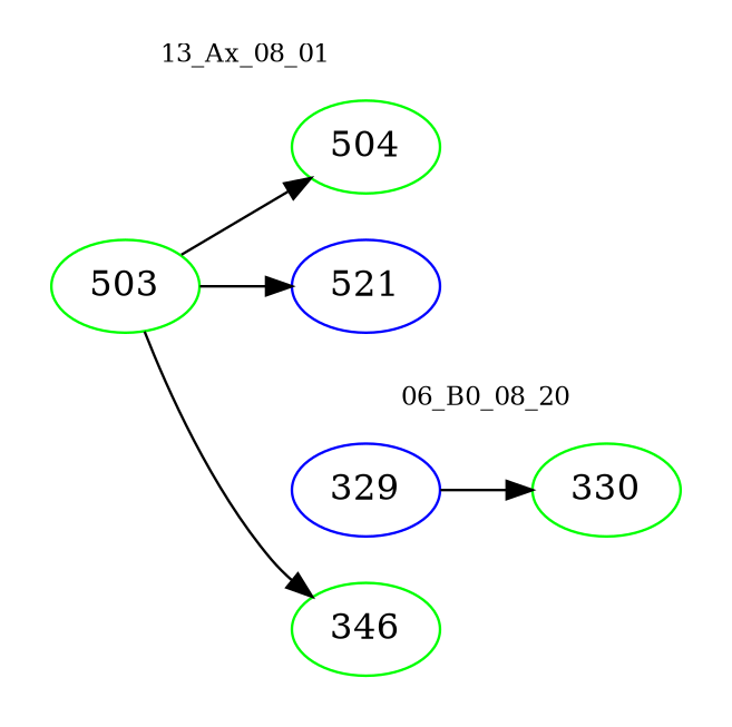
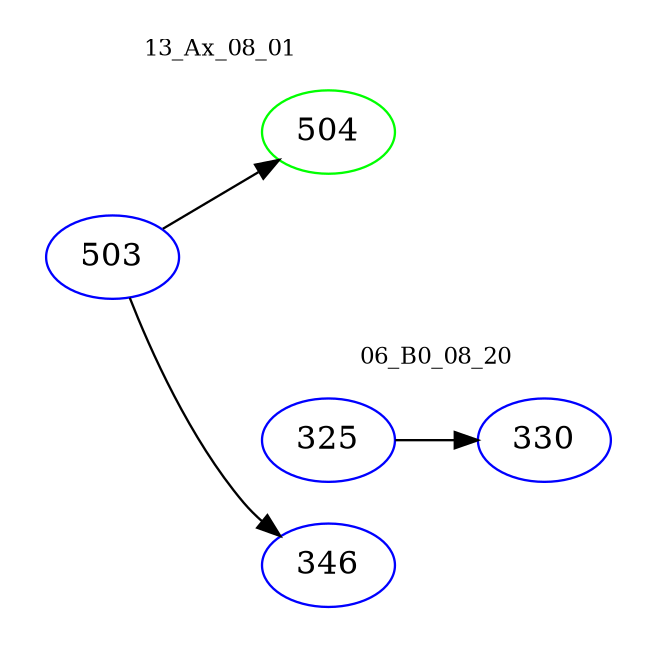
  digraph {
    rankdir=LR
    node [color=blue]
    edge [color=black]
-   n1 [color=green label=503]
-   n2 [label=521]
+   n1 [label=503]
    n3 [color=green label=504]
-   n4 [label=329]
-   n5 [color=green label=330]
-   n6 [color=green label=346]
+   n4 [label=325]
+   n5 [label=330]
+   n6 [label=346]
    subgraph cluster_1 {
      color=white
      fontsize=10
      label="13_Ax_08_01"
      n1
-     n2
      n3
    }
    subgraph cluster_2 {
      color=white
      fontsize=10
      label="06_B0_08_20"
      n4
      n5
      n6
    }
-   n1 -> n2
    n1 -> n3
    n1 -> n6
    n4 -> n5
  }
